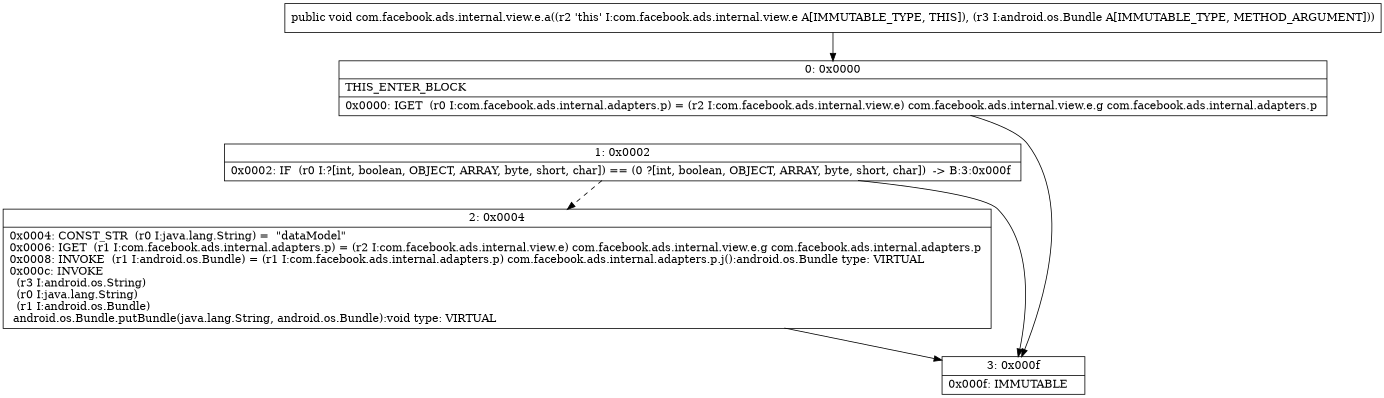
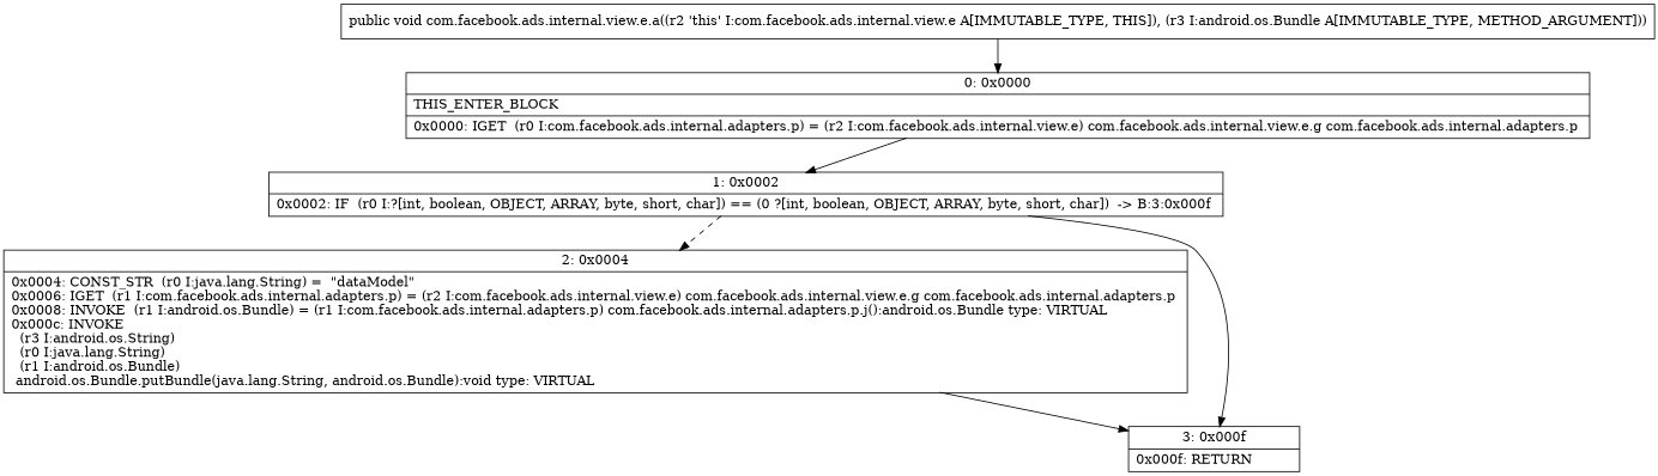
  digraph {
    node [shape=record]
    n1 [label="{0\:\ 0x0000|THIS_ENTER_BLOCK\l|0x0000: IGET  (r0 I:com.facebook.ads.internal.adapters.p) = (r2 I:com.facebook.ads.internal.view.e) com.facebook.ads.internal.view.e.g com.facebook.ads.internal.adapters.p \l}"]
    n2 [label="{1\:\ 0x0002|0x0002: IF  (r0 I:?[int, boolean, OBJECT, ARRAY, byte, short, char]) == (0 ?[int, boolean, OBJECT, ARRAY, byte, short, char])  \-\> B:3:0x000f \l}"]
    n3 [label="{2\:\ 0x0004|0x0004: CONST_STR  (r0 I:java.lang.String) =  \"dataModel\" \l0x0006: IGET  (r1 I:com.facebook.ads.internal.adapters.p) = (r2 I:com.facebook.ads.internal.view.e) com.facebook.ads.internal.view.e.g com.facebook.ads.internal.adapters.p \l0x0008: INVOKE  (r1 I:android.os.Bundle) = (r1 I:com.facebook.ads.internal.adapters.p) com.facebook.ads.internal.adapters.p.j():android.os.Bundle type: VIRTUAL \l0x000c: INVOKE  \l  (r3 I:android.os.String)\l  (r0 I:java.lang.String)\l  (r1 I:android.os.Bundle)\l android.os.Bundle.putBundle(java.lang.String, android.os.Bundle):void type: VIRTUAL \l}"]
-   n4 [label="{3\:\ 0x000f|0x000f: IMMUTABLE   \l}"]
+   n4 [label="{3\:\ 0x000f|0x000f: RETURN   \l}"]
    n5 [label="{public void com.facebook.ads.internal.view.e.a((r2 'this' I:com.facebook.ads.internal.view.e A[IMMUTABLE_TYPE, THIS]), (r3 I:android.os.Bundle A[IMMUTABLE_TYPE, METHOD_ARGUMENT])) }"]
-   n1 -> n4
+   n1 -> n2
    n2 -> n3 [style=dashed]
    n2 -> n4
    n3 -> n4
    n5 -> n1
  }
